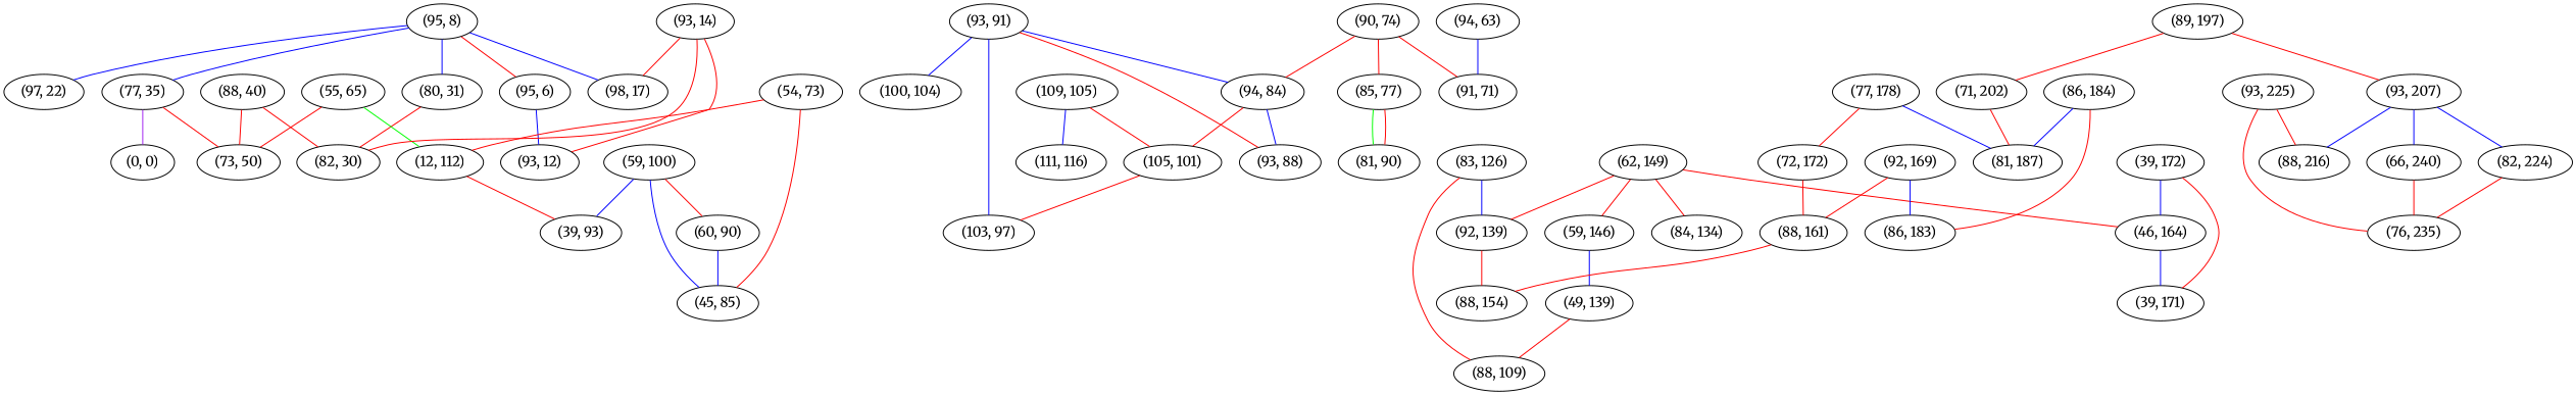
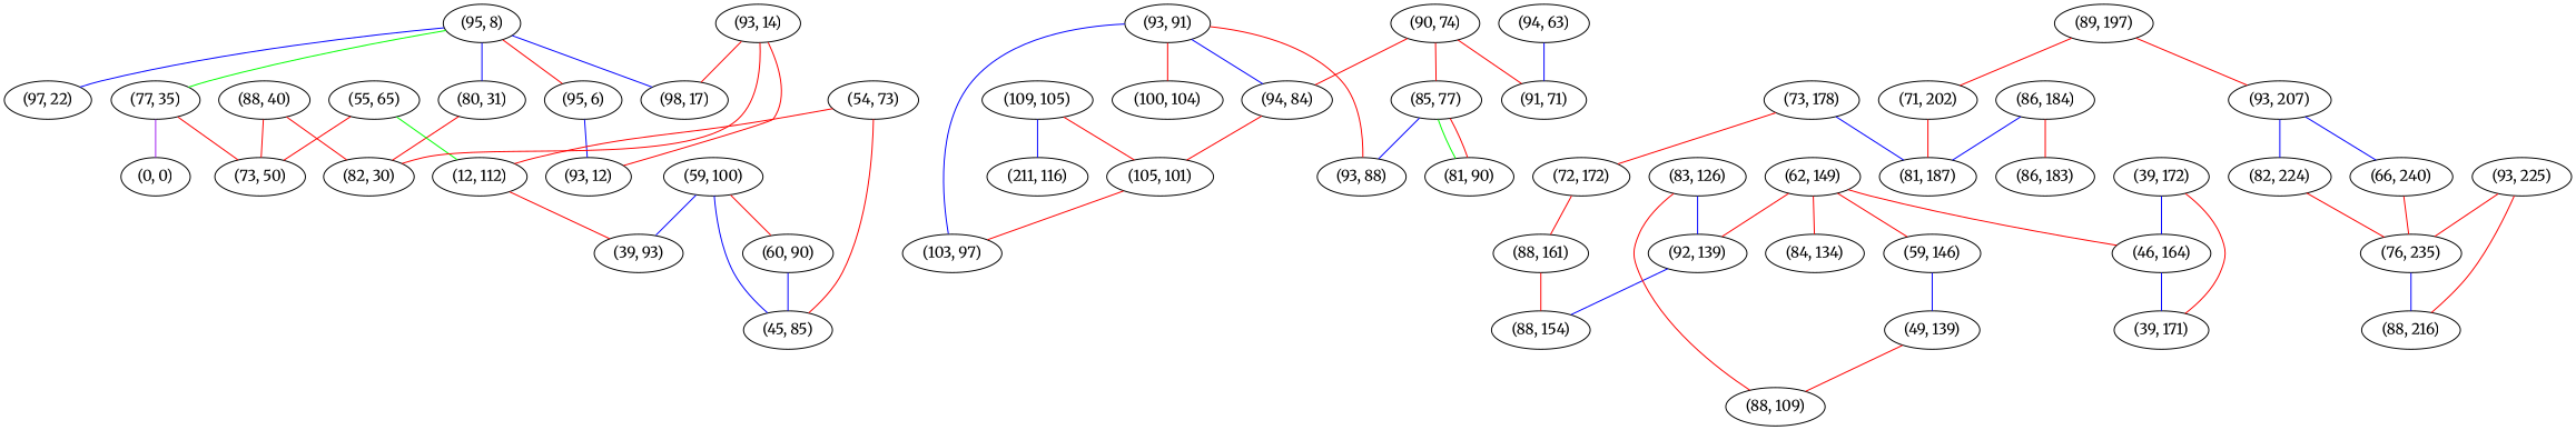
  graph {
    fontname=Merriweather
    node [fontname=Merriweather]
    edge [color=red fontname=Merriweather weight=1]
    "(95, 8)"
    "(77, 35)"
    "(95, 6)"
    "(80, 31)"
    "(98, 17)"
    "(97, 22)"
    "(0, 0)"
    "(73, 50)"
    "(93, 12)"
    "(82, 30)"
    n11 [label="(109, 105)"]
-   "(111, 116)"
+   "(111, 116)" [label="(211, 116)"]
    "(105, 101)"
    "(103, 97)"
    "(62, 149)"
    "(59, 146)"
    "(84, 134)"
    "(46, 164)"
    "(92, 139)"
    "(49, 139)"
    "(39, 171)"
    "(89, 197)"
    "(93, 207)"
    "(71, 202)"
    "(66, 240)"
    "(88, 216)"
    "(82, 224)"
    "(81, 187)"
    "(88, 109)"
    "(76, 235)"
    "(90, 74)"
    "(85, 77)"
    "(94, 84)"
    "(91, 71)"
    "(81, 90)"
    "(93, 88)"
    "(83, 126)"
    n38 [label="(88, 154)"]
    "(93, 91)"
    "(100, 104)"
    "(88, 40)"
    "(86, 184)"
    "(86, 183)"
-   "(73, 178)" [label="(77, 178)"]
+   "(73, 178)"
    "(72, 172)"
    "(88, 161)"
    "(54, 73)"
    "(45, 85)"
    "(12, 112)"
    "(55, 65)"
    "(94, 63)"
    "(39, 93)"
    "(93, 14)"
    "(39, 172)"
-   "(92, 169)"
    "(93, 225)"
    "(59, 100)"
    "(60, 90)"
-   "(95, 8)" -- "(77, 35)" [color=blue weight=3]
+   "(95, 8)" -- "(77, 35)" [color=green weight=3]
    "(95, 8)" -- "(95, 6)"
    "(95, 8)" -- "(80, 31)" [color=blue weight=3]
    "(95, 8)" -- "(98, 17)" [color=blue weight=3]
    "(95, 8)" -- "(97, 22)" [color=blue weight=3]
    "(77, 35)" -- "(0, 0)" [color=purple weight=4]
    "(77, 35)" -- "(73, 50)"
    "(95, 6)" -- "(93, 12)" [color=blue weight=3]
    "(80, 31)" -- "(82, 30)"
    n11 -- "(111, 116)" [color=blue weight=3]
    n11 -- "(105, 101)"
    "(105, 101)" -- "(103, 97)"
    "(62, 149)" -- "(59, 146)"
    "(62, 149)" -- "(84, 134)"
    "(62, 149)" -- "(46, 164)"
    "(62, 149)" -- "(92, 139)"
    "(59, 146)" -- "(49, 139)" [color=blue weight=3]
    "(46, 164)" -- "(39, 171)" [color=blue weight=3]
-   "(92, 139)" -- n38 [weight=3]
+   "(92, 139)" -- n38 [color=blue weight=3]
    "(49, 139)" -- "(88, 109)"
    "(89, 197)" -- "(93, 207)"
    "(89, 197)" -- "(71, 202)"
    "(93, 207)" -- "(66, 240)" [color=blue weight=3]
-   "(93, 207)" -- "(88, 216)" [color=blue weight=3]
+   "(76, 235)" -- "(88, 216)" [color=blue weight=3]
    "(93, 207)" -- "(82, 224)" [color=blue weight=3]
    "(71, 202)" -- "(81, 187)"
    "(66, 240)" -- "(76, 235)"
    "(82, 224)" -- "(76, 235)"
    "(90, 74)" -- "(85, 77)"
    "(90, 74)" -- "(94, 84)"
    "(90, 74)" -- "(91, 71)"
    "(85, 77)" -- "(81, 90)" [color=green weight=2]
    "(85, 77)" -- "(81, 90)"
    "(94, 84)" -- "(105, 101)"
-   "(94, 84)" -- "(93, 88)" [color=blue weight=3]
+   "(85, 77)" -- "(93, 88)" [color=blue weight=3]
    "(83, 126)" -- "(92, 139)" [color=blue weight=3]
    "(83, 126)" -- "(88, 109)"
    "(93, 91)" -- "(103, 97)" [color=blue weight=3]
    "(93, 91)" -- "(94, 84)" [color=blue weight=3]
    "(93, 91)" -- "(93, 88)"
-   "(93, 91)" -- "(100, 104)" [color=blue weight=3]
+   "(93, 91)" -- "(100, 104)" [weight=3]
    "(88, 40)" -- "(73, 50)"
    "(88, 40)" -- "(82, 30)"
    "(86, 184)" -- "(81, 187)" [color=blue weight=3]
    "(86, 184)" -- "(86, 183)"
    "(73, 178)" -- "(81, 187)" [color=blue weight=3]
    "(73, 178)" -- "(72, 172)" [weight=2]
    "(72, 172)" -- "(88, 161)"
    "(88, 161)" -- n38
    "(54, 73)" -- "(45, 85)"
    "(54, 73)" -- "(12, 112)"
    "(12, 112)" -- "(39, 93)"
    "(55, 65)" -- "(73, 50)"
    "(55, 65)" -- "(12, 112)" [color=green weight=2]
    "(94, 63)" -- "(91, 71)" [color=blue weight=3]
    "(93, 14)" -- "(98, 17)"
    "(93, 14)" -- "(93, 12)"
    "(93, 14)" -- "(82, 30)"
    "(39, 172)" -- "(46, 164)" [color=blue weight=3]
    "(39, 172)" -- "(39, 171)"
-   "(92, 169)" -- "(86, 183)" [color=blue weight=3]
-   "(92, 169)" -- "(88, 161)"
    "(93, 225)" -- "(88, 216)"
    "(93, 225)" -- "(76, 235)"
    "(59, 100)" -- "(45, 85)" [color=blue weight=3]
    "(59, 100)" -- "(39, 93)" [color=blue weight=3]
    "(59, 100)" -- "(60, 90)"
    "(60, 90)" -- "(45, 85)" [color=blue weight=3]
  }
